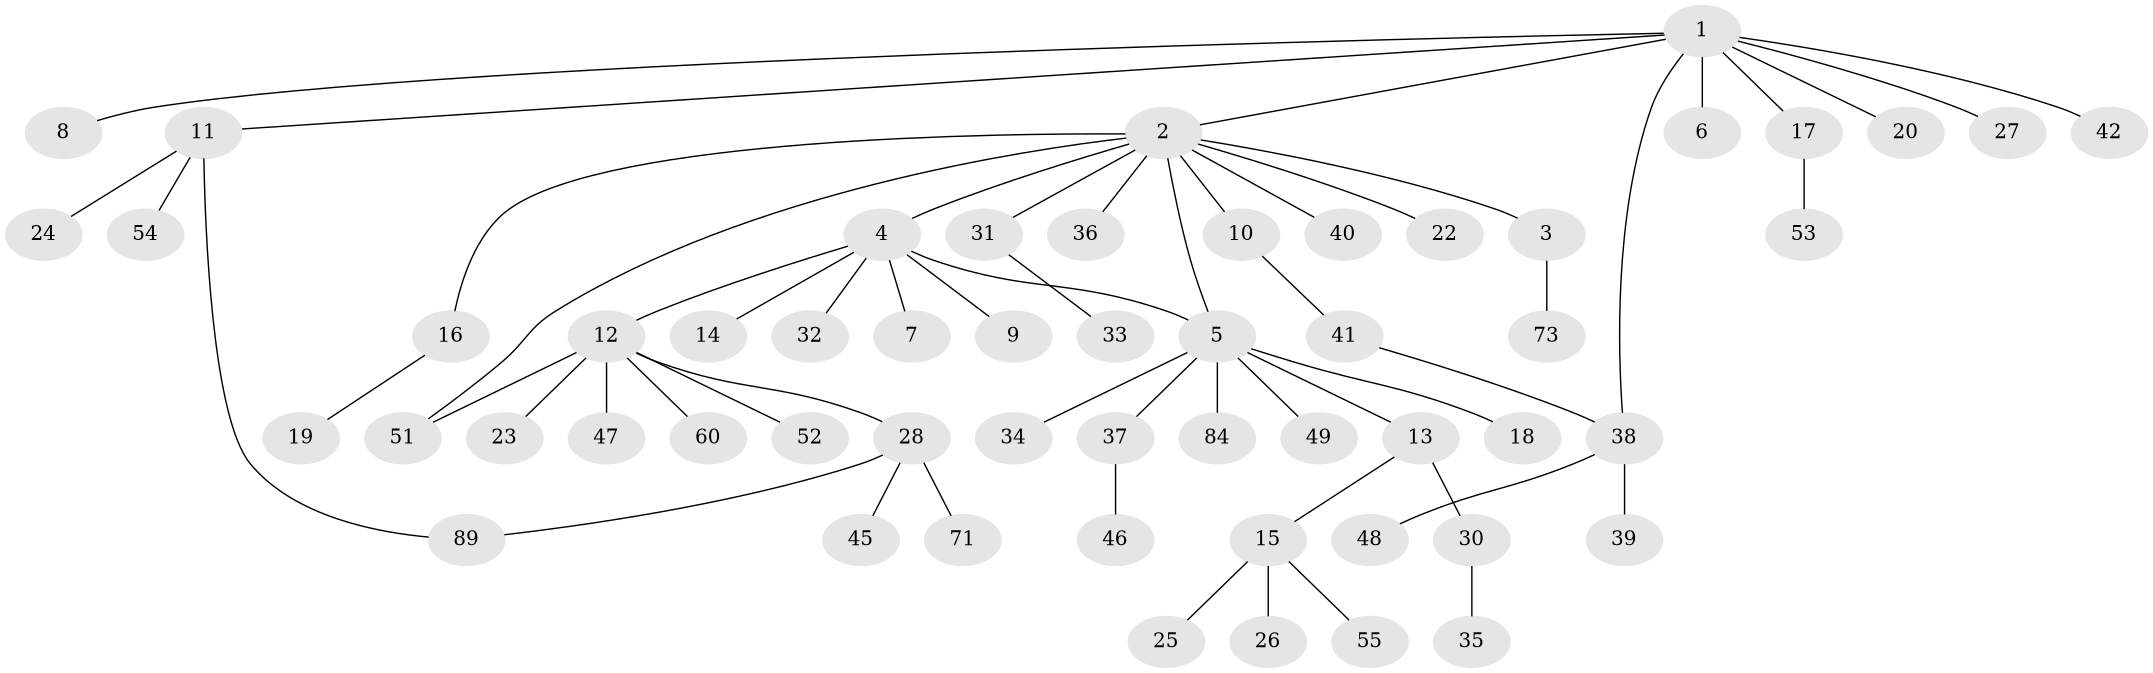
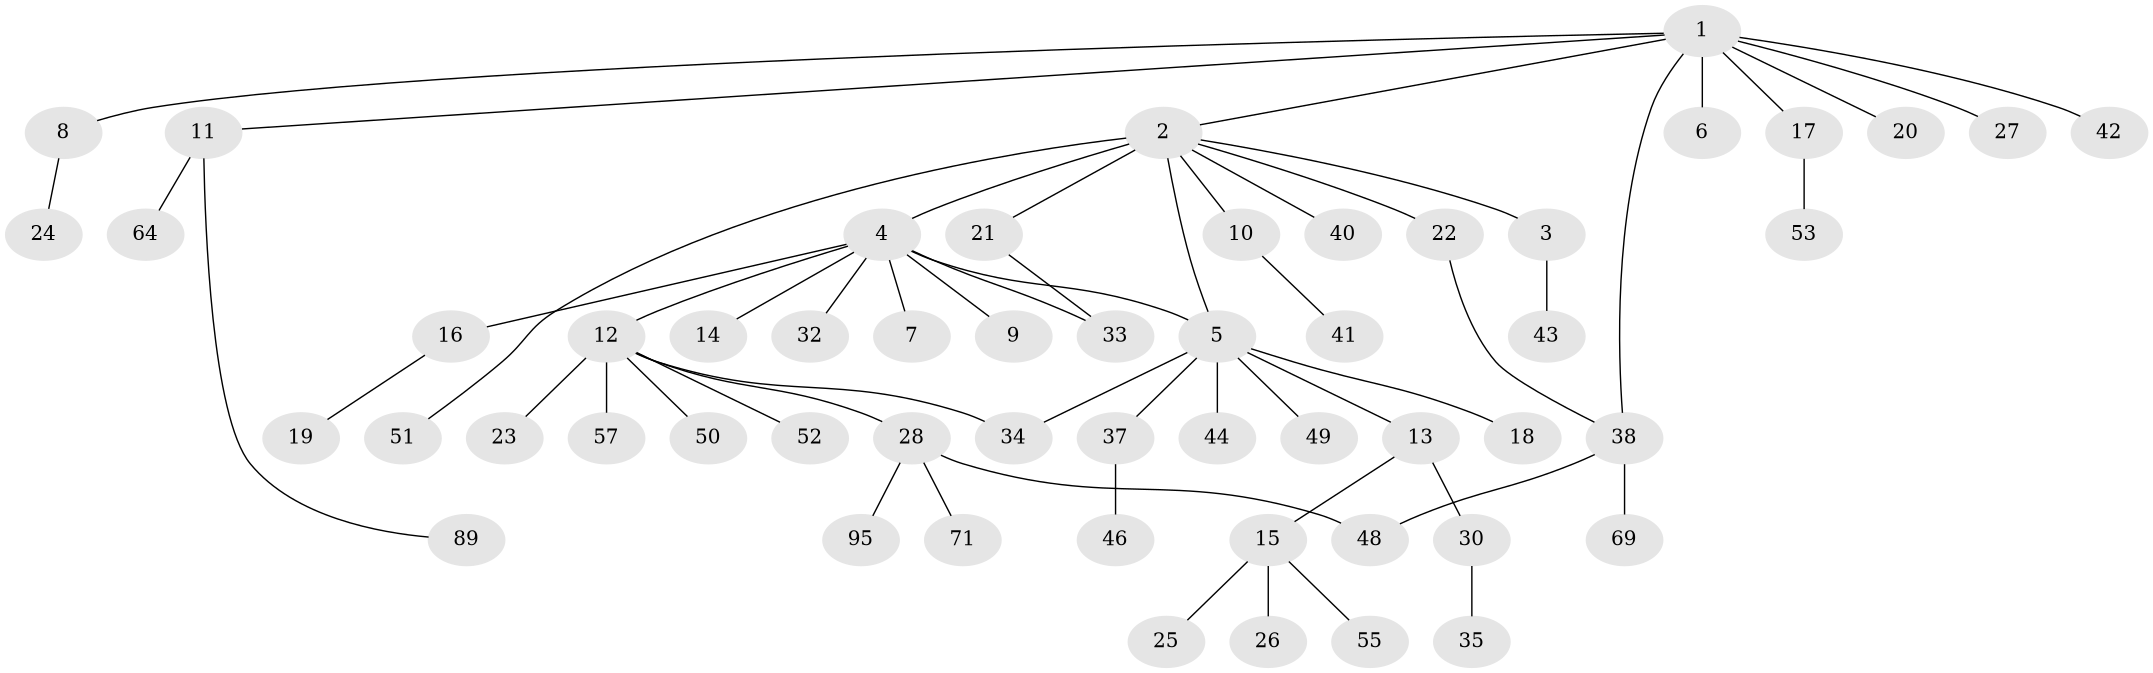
  graph {
    node [color=gray90 style=filled]
    1
    2
    6
    8
    11
    17
    20
    27
    38
    42
    3
    4
    5
    10
    16
-   21 [label=31]
+   21
    22
-   36
    40
    51
    24
    n22 [label=89]
-   54
+   54 [label=64]
    53
-   39
+   39 [label=69]
    48
-   43 [label=73]
+   43
    7
    9
    12
    14
    32
    33
    13
    18
    34
    37
-   44 [label=84]
+   44
    49
    41
    19
    23
    28
-   47
-   50 [label=60]
+   47 [label=57]
+   50
    52
    15
    30
    46
    n50 [label=71]
-   45
+   45 [label=95]
    25
    26
    55
    35
    1 -- 2
    1 -- 6
    1 -- 8
    1 -- 11
    1 -- 17
    1 -- 20
    1 -- 27
    1 -- 38
    1 -- 42
    2 -- 3
    2 -- 4
    2 -- 5
    2 -- 10
-   2 -- 16
+   4 -- 16
    2 -- 21
    2 -- 22
-   2 -- 36
    2 -- 40
    2 -- 51
-   11 -- 24
+   8 -- 24
    11 -- n22
    11 -- 54
    17 -- 53
    38 -- 39
    38 -- 48
    3 -- 43
    4 -- 5
    4 -- 7
    4 -- 9
    4 -- 12
    4 -- 14
    4 -- 32
+   4 -- 33
    5 -- 13
    5 -- 18
    5 -- 34
    5 -- 37
    5 -- 44
    5 -- 49
    10 -- 41
    16 -- 19
    21 -- 33
-   41 -- 38
-   12 -- 51
+   22 -- 38
+   12 -- 34
    12 -- 23
    12 -- 28
    12 -- 47
    12 -- 50
    12 -- 52
    13 -- 15
    13 -- 30
    37 -- 46
-   28 -- n22
+   28 -- 48
    28 -- n50
    28 -- 45
    15 -- 25
    15 -- 26
    15 -- 55
    30 -- 35
  }
